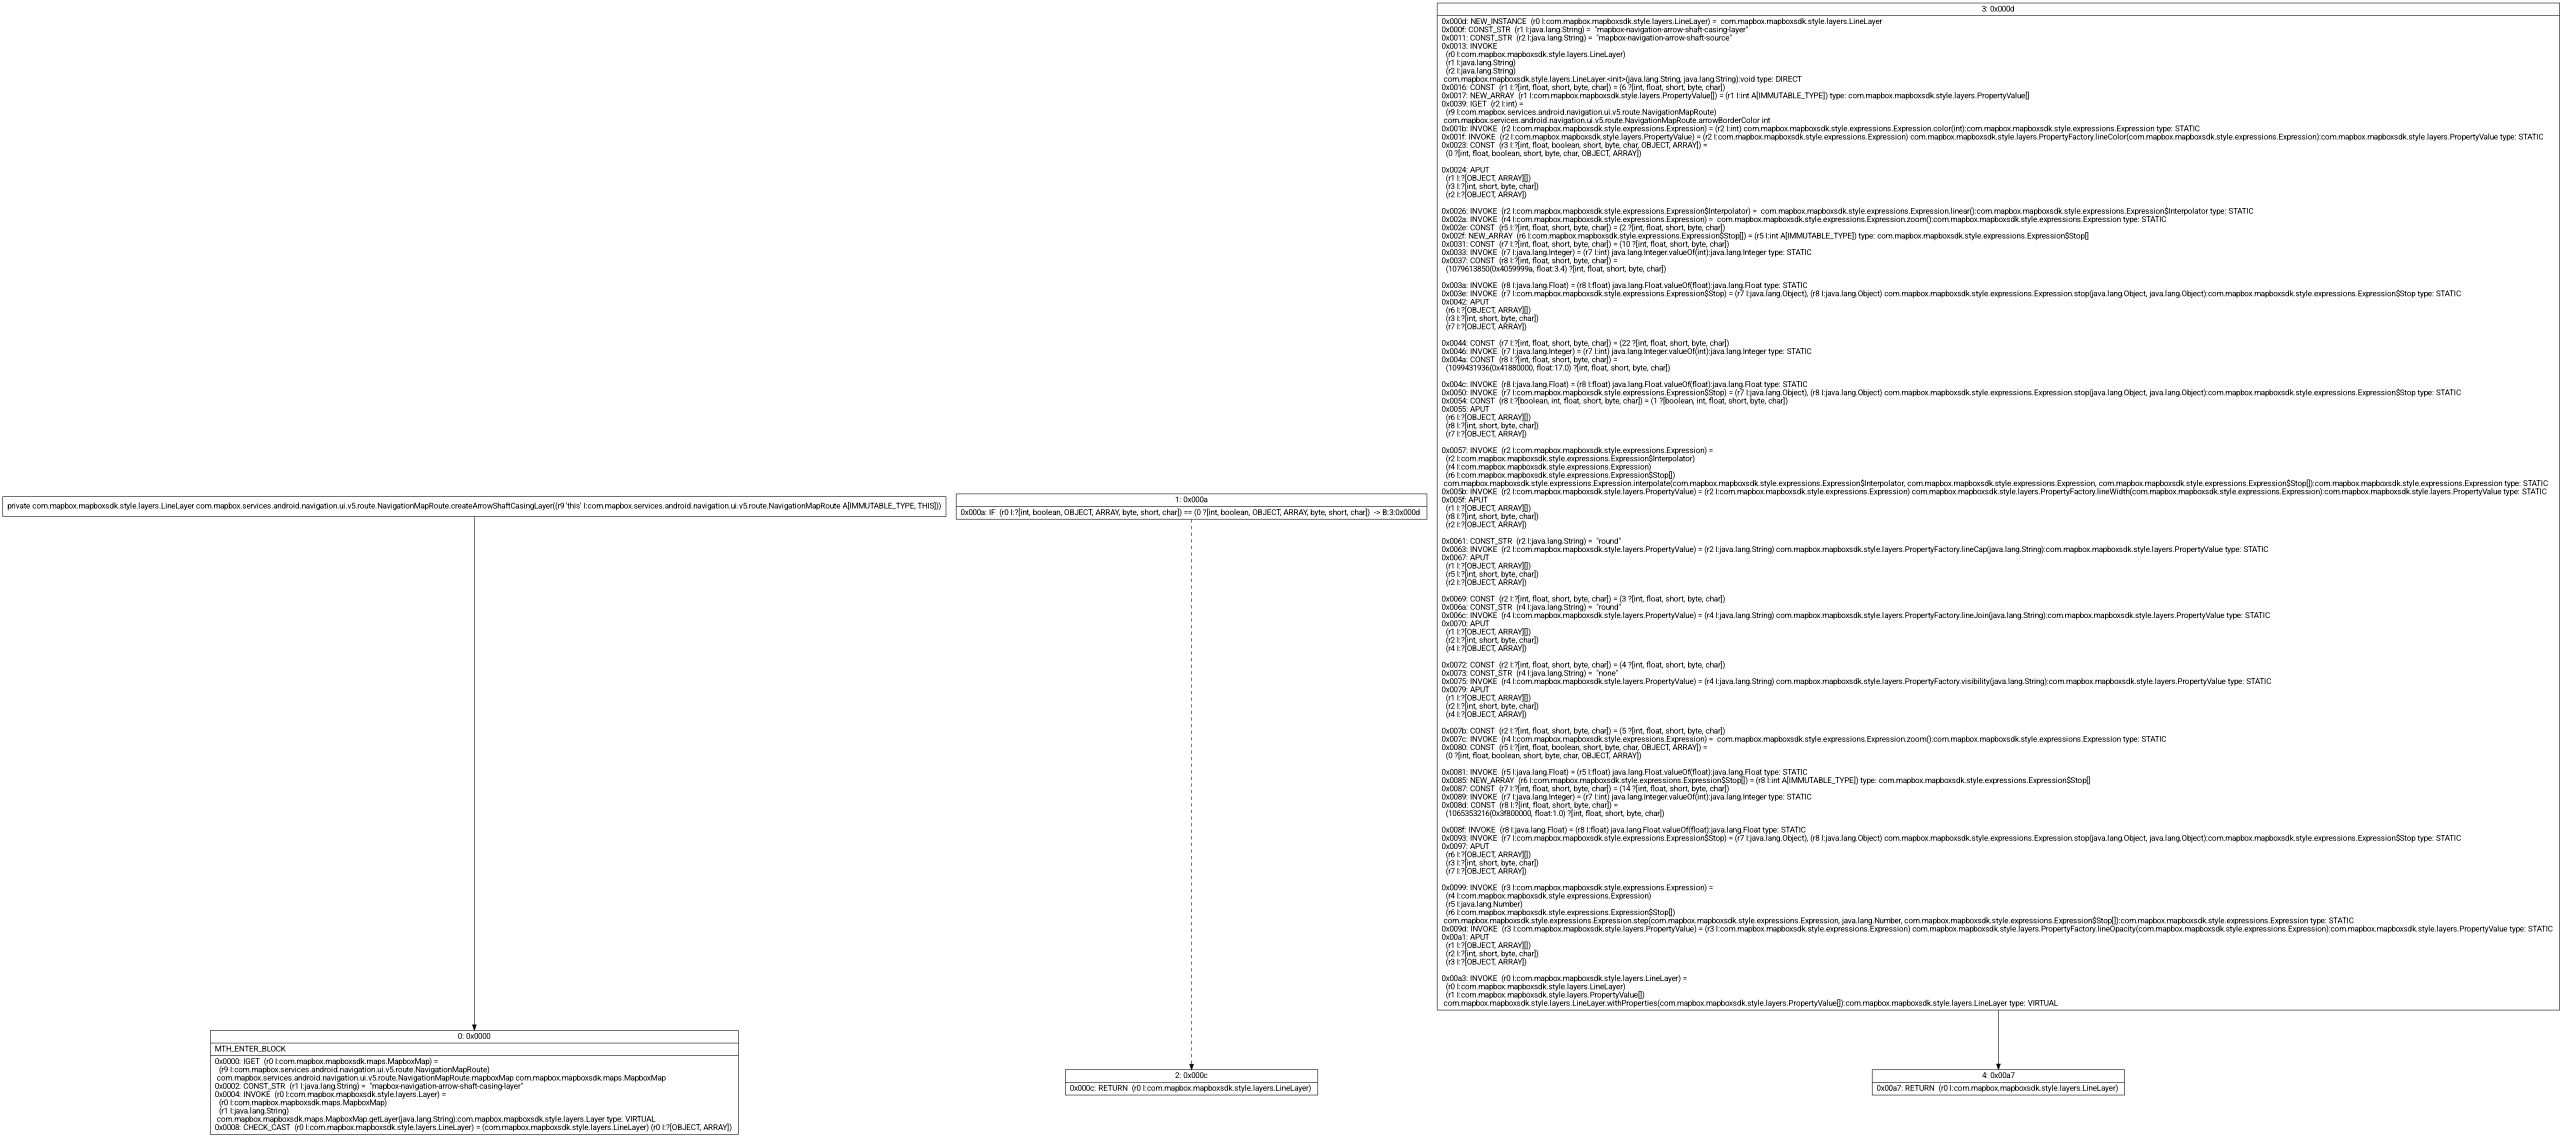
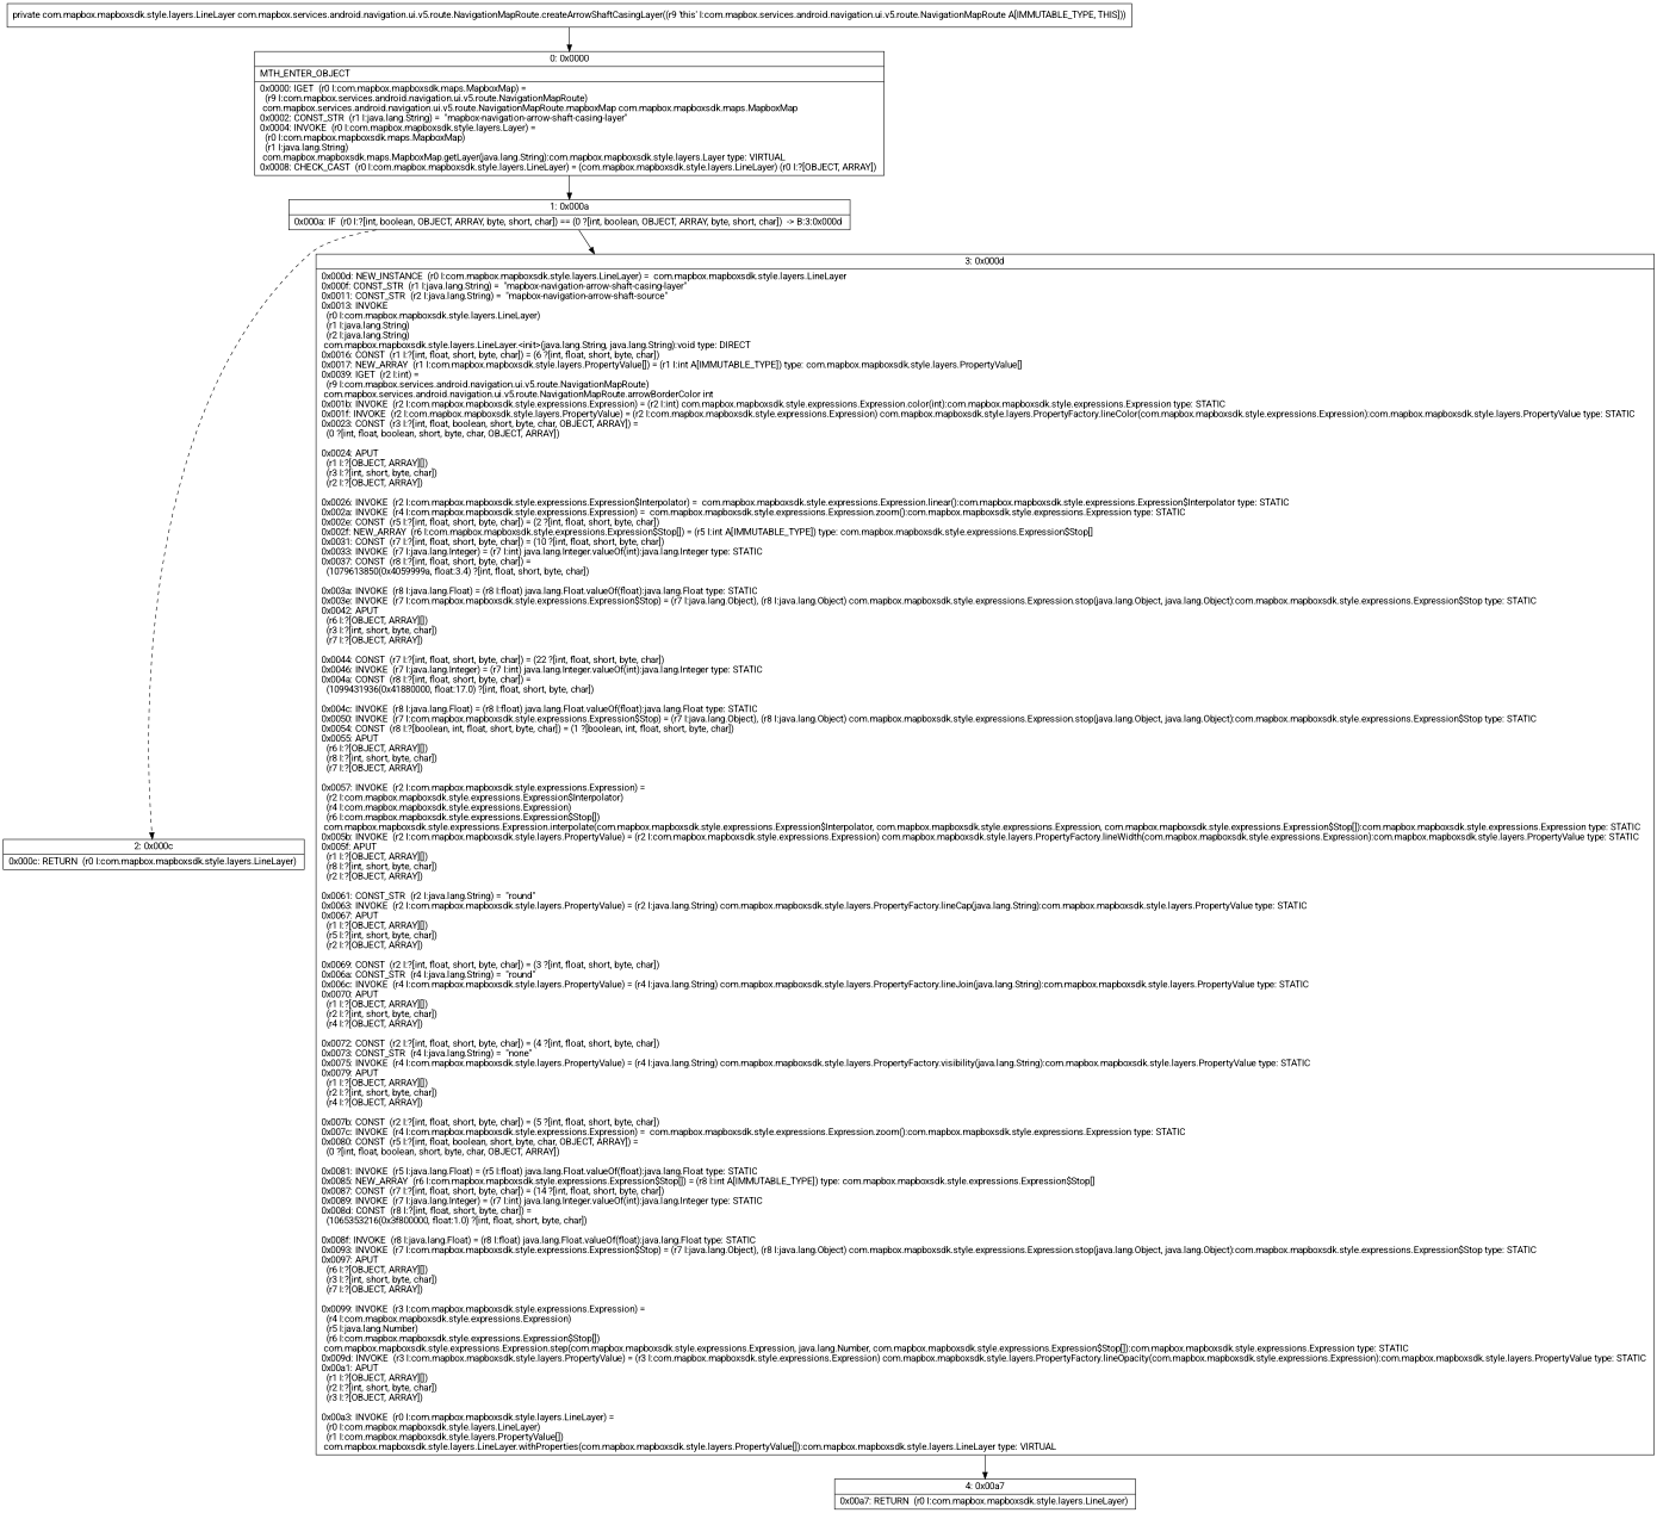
  digraph {
    fontname=Roboto
    node [fontname=Roboto shape=record]
    edge [fontname=Roboto]
-   n1 [label="{0\:\ 0x0000|MTH_ENTER_BLOCK\l|0x0000: IGET  (r0 I:com.mapbox.mapboxsdk.maps.MapboxMap) = \l  (r9 I:com.mapbox.services.android.navigation.ui.v5.route.NavigationMapRoute)\l com.mapbox.services.android.navigation.ui.v5.route.NavigationMapRoute.mapboxMap com.mapbox.mapboxsdk.maps.MapboxMap \l0x0002: CONST_STR  (r1 I:java.lang.String) =  \"mapbox\-navigation\-arrow\-shaft\-casing\-layer\" \l0x0004: INVOKE  (r0 I:com.mapbox.mapboxsdk.style.layers.Layer) = \l  (r0 I:com.mapbox.mapboxsdk.maps.MapboxMap)\l  (r1 I:java.lang.String)\l com.mapbox.mapboxsdk.maps.MapboxMap.getLayer(java.lang.String):com.mapbox.mapboxsdk.style.layers.Layer type: VIRTUAL \l0x0008: CHECK_CAST  (r0 I:com.mapbox.mapboxsdk.style.layers.LineLayer) = (com.mapbox.mapboxsdk.style.layers.LineLayer) (r0 I:?[OBJECT, ARRAY]) \l}"]
+   n1 [label="{0\:\ 0x0000|MTH_ENTER_OBJECT\l|0x0000: IGET  (r0 I:com.mapbox.mapboxsdk.maps.MapboxMap) = \l  (r9 I:com.mapbox.services.android.navigation.ui.v5.route.NavigationMapRoute)\l com.mapbox.services.android.navigation.ui.v5.route.NavigationMapRoute.mapboxMap com.mapbox.mapboxsdk.maps.MapboxMap \l0x0002: CONST_STR  (r1 I:java.lang.String) =  \"mapbox\-navigation\-arrow\-shaft\-casing\-layer\" \l0x0004: INVOKE  (r0 I:com.mapbox.mapboxsdk.style.layers.Layer) = \l  (r0 I:com.mapbox.mapboxsdk.maps.MapboxMap)\l  (r1 I:java.lang.String)\l com.mapbox.mapboxsdk.maps.MapboxMap.getLayer(java.lang.String):com.mapbox.mapboxsdk.style.layers.Layer type: VIRTUAL \l0x0008: CHECK_CAST  (r0 I:com.mapbox.mapboxsdk.style.layers.LineLayer) = (com.mapbox.mapboxsdk.style.layers.LineLayer) (r0 I:?[OBJECT, ARRAY]) \l}"]
    n2 [label="{1\:\ 0x000a|0x000a: IF  (r0 I:?[int, boolean, OBJECT, ARRAY, byte, short, char]) == (0 ?[int, boolean, OBJECT, ARRAY, byte, short, char])  \-\> B:3:0x000d \l}"]
    n3 [label="{2\:\ 0x000c|0x000c: RETURN  (r0 I:com.mapbox.mapboxsdk.style.layers.LineLayer) \l}"]
    n4 [label="{3\:\ 0x000d|0x000d: NEW_INSTANCE  (r0 I:com.mapbox.mapboxsdk.style.layers.LineLayer) =  com.mapbox.mapboxsdk.style.layers.LineLayer \l0x000f: CONST_STR  (r1 I:java.lang.String) =  \"mapbox\-navigation\-arrow\-shaft\-casing\-layer\" \l0x0011: CONST_STR  (r2 I:java.lang.String) =  \"mapbox\-navigation\-arrow\-shaft\-source\" \l0x0013: INVOKE  \l  (r0 I:com.mapbox.mapboxsdk.style.layers.LineLayer)\l  (r1 I:java.lang.String)\l  (r2 I:java.lang.String)\l com.mapbox.mapboxsdk.style.layers.LineLayer.\<init\>(java.lang.String, java.lang.String):void type: DIRECT \l0x0016: CONST  (r1 I:?[int, float, short, byte, char]) = (6 ?[int, float, short, byte, char]) \l0x0017: NEW_ARRAY  (r1 I:com.mapbox.mapboxsdk.style.layers.PropertyValue[]) = (r1 I:int A[IMMUTABLE_TYPE]) type: com.mapbox.mapboxsdk.style.layers.PropertyValue[] \l0x0039: IGET  (r2 I:int) = \l  (r9 I:com.mapbox.services.android.navigation.ui.v5.route.NavigationMapRoute)\l com.mapbox.services.android.navigation.ui.v5.route.NavigationMapRoute.arrowBorderColor int \l0x001b: INVOKE  (r2 I:com.mapbox.mapboxsdk.style.expressions.Expression) = (r2 I:int) com.mapbox.mapboxsdk.style.expressions.Expression.color(int):com.mapbox.mapboxsdk.style.expressions.Expression type: STATIC \l0x001f: INVOKE  (r2 I:com.mapbox.mapboxsdk.style.layers.PropertyValue) = (r2 I:com.mapbox.mapboxsdk.style.expressions.Expression) com.mapbox.mapboxsdk.style.layers.PropertyFactory.lineColor(com.mapbox.mapboxsdk.style.expressions.Expression):com.mapbox.mapboxsdk.style.layers.PropertyValue type: STATIC \l0x0023: CONST  (r3 I:?[int, float, boolean, short, byte, char, OBJECT, ARRAY]) = \l  (0 ?[int, float, boolean, short, byte, char, OBJECT, ARRAY])\l \l0x0024: APUT  \l  (r1 I:?[OBJECT, ARRAY][])\l  (r3 I:?[int, short, byte, char])\l  (r2 I:?[OBJECT, ARRAY])\l \l0x0026: INVOKE  (r2 I:com.mapbox.mapboxsdk.style.expressions.Expression$Interpolator) =  com.mapbox.mapboxsdk.style.expressions.Expression.linear():com.mapbox.mapboxsdk.style.expressions.Expression$Interpolator type: STATIC \l0x002a: INVOKE  (r4 I:com.mapbox.mapboxsdk.style.expressions.Expression) =  com.mapbox.mapboxsdk.style.expressions.Expression.zoom():com.mapbox.mapboxsdk.style.expressions.Expression type: STATIC \l0x002e: CONST  (r5 I:?[int, float, short, byte, char]) = (2 ?[int, float, short, byte, char]) \l0x002f: NEW_ARRAY  (r6 I:com.mapbox.mapboxsdk.style.expressions.Expression$Stop[]) = (r5 I:int A[IMMUTABLE_TYPE]) type: com.mapbox.mapboxsdk.style.expressions.Expression$Stop[] \l0x0031: CONST  (r7 I:?[int, float, short, byte, char]) = (10 ?[int, float, short, byte, char]) \l0x0033: INVOKE  (r7 I:java.lang.Integer) = (r7 I:int) java.lang.Integer.valueOf(int):java.lang.Integer type: STATIC \l0x0037: CONST  (r8 I:?[int, float, short, byte, char]) = \l  (1079613850(0x4059999a, float:3.4) ?[int, float, short, byte, char])\l \l0x003a: INVOKE  (r8 I:java.lang.Float) = (r8 I:float) java.lang.Float.valueOf(float):java.lang.Float type: STATIC \l0x003e: INVOKE  (r7 I:com.mapbox.mapboxsdk.style.expressions.Expression$Stop) = (r7 I:java.lang.Object), (r8 I:java.lang.Object) com.mapbox.mapboxsdk.style.expressions.Expression.stop(java.lang.Object, java.lang.Object):com.mapbox.mapboxsdk.style.expressions.Expression$Stop type: STATIC \l0x0042: APUT  \l  (r6 I:?[OBJECT, ARRAY][])\l  (r3 I:?[int, short, byte, char])\l  (r7 I:?[OBJECT, ARRAY])\l \l0x0044: CONST  (r7 I:?[int, float, short, byte, char]) = (22 ?[int, float, short, byte, char]) \l0x0046: INVOKE  (r7 I:java.lang.Integer) = (r7 I:int) java.lang.Integer.valueOf(int):java.lang.Integer type: STATIC \l0x004a: CONST  (r8 I:?[int, float, short, byte, char]) = \l  (1099431936(0x41880000, float:17.0) ?[int, float, short, byte, char])\l \l0x004c: INVOKE  (r8 I:java.lang.Float) = (r8 I:float) java.lang.Float.valueOf(float):java.lang.Float type: STATIC \l0x0050: INVOKE  (r7 I:com.mapbox.mapboxsdk.style.expressions.Expression$Stop) = (r7 I:java.lang.Object), (r8 I:java.lang.Object) com.mapbox.mapboxsdk.style.expressions.Expression.stop(java.lang.Object, java.lang.Object):com.mapbox.mapboxsdk.style.expressions.Expression$Stop type: STATIC \l0x0054: CONST  (r8 I:?[boolean, int, float, short, byte, char]) = (1 ?[boolean, int, float, short, byte, char]) \l0x0055: APUT  \l  (r6 I:?[OBJECT, ARRAY][])\l  (r8 I:?[int, short, byte, char])\l  (r7 I:?[OBJECT, ARRAY])\l \l0x0057: INVOKE  (r2 I:com.mapbox.mapboxsdk.style.expressions.Expression) = \l  (r2 I:com.mapbox.mapboxsdk.style.expressions.Expression$Interpolator)\l  (r4 I:com.mapbox.mapboxsdk.style.expressions.Expression)\l  (r6 I:com.mapbox.mapboxsdk.style.expressions.Expression$Stop[])\l com.mapbox.mapboxsdk.style.expressions.Expression.interpolate(com.mapbox.mapboxsdk.style.expressions.Expression$Interpolator, com.mapbox.mapboxsdk.style.expressions.Expression, com.mapbox.mapboxsdk.style.expressions.Expression$Stop[]):com.mapbox.mapboxsdk.style.expressions.Expression type: STATIC \l0x005b: INVOKE  (r2 I:com.mapbox.mapboxsdk.style.layers.PropertyValue) = (r2 I:com.mapbox.mapboxsdk.style.expressions.Expression) com.mapbox.mapboxsdk.style.layers.PropertyFactory.lineWidth(com.mapbox.mapboxsdk.style.expressions.Expression):com.mapbox.mapboxsdk.style.layers.PropertyValue type: STATIC \l0x005f: APUT  \l  (r1 I:?[OBJECT, ARRAY][])\l  (r8 I:?[int, short, byte, char])\l  (r2 I:?[OBJECT, ARRAY])\l \l0x0061: CONST_STR  (r2 I:java.lang.String) =  \"round\" \l0x0063: INVOKE  (r2 I:com.mapbox.mapboxsdk.style.layers.PropertyValue) = (r2 I:java.lang.String) com.mapbox.mapboxsdk.style.layers.PropertyFactory.lineCap(java.lang.String):com.mapbox.mapboxsdk.style.layers.PropertyValue type: STATIC \l0x0067: APUT  \l  (r1 I:?[OBJECT, ARRAY][])\l  (r5 I:?[int, short, byte, char])\l  (r2 I:?[OBJECT, ARRAY])\l \l0x0069: CONST  (r2 I:?[int, float, short, byte, char]) = (3 ?[int, float, short, byte, char]) \l0x006a: CONST_STR  (r4 I:java.lang.String) =  \"round\" \l0x006c: INVOKE  (r4 I:com.mapbox.mapboxsdk.style.layers.PropertyValue) = (r4 I:java.lang.String) com.mapbox.mapboxsdk.style.layers.PropertyFactory.lineJoin(java.lang.String):com.mapbox.mapboxsdk.style.layers.PropertyValue type: STATIC \l0x0070: APUT  \l  (r1 I:?[OBJECT, ARRAY][])\l  (r2 I:?[int, short, byte, char])\l  (r4 I:?[OBJECT, ARRAY])\l \l0x0072: CONST  (r2 I:?[int, float, short, byte, char]) = (4 ?[int, float, short, byte, char]) \l0x0073: CONST_STR  (r4 I:java.lang.String) =  \"none\" \l0x0075: INVOKE  (r4 I:com.mapbox.mapboxsdk.style.layers.PropertyValue) = (r4 I:java.lang.String) com.mapbox.mapboxsdk.style.layers.PropertyFactory.visibility(java.lang.String):com.mapbox.mapboxsdk.style.layers.PropertyValue type: STATIC \l0x0079: APUT  \l  (r1 I:?[OBJECT, ARRAY][])\l  (r2 I:?[int, short, byte, char])\l  (r4 I:?[OBJECT, ARRAY])\l \l0x007b: CONST  (r2 I:?[int, float, short, byte, char]) = (5 ?[int, float, short, byte, char]) \l0x007c: INVOKE  (r4 I:com.mapbox.mapboxsdk.style.expressions.Expression) =  com.mapbox.mapboxsdk.style.expressions.Expression.zoom():com.mapbox.mapboxsdk.style.expressions.Expression type: STATIC \l0x0080: CONST  (r5 I:?[int, float, boolean, short, byte, char, OBJECT, ARRAY]) = \l  (0 ?[int, float, boolean, short, byte, char, OBJECT, ARRAY])\l \l0x0081: INVOKE  (r5 I:java.lang.Float) = (r5 I:float) java.lang.Float.valueOf(float):java.lang.Float type: STATIC \l0x0085: NEW_ARRAY  (r6 I:com.mapbox.mapboxsdk.style.expressions.Expression$Stop[]) = (r8 I:int A[IMMUTABLE_TYPE]) type: com.mapbox.mapboxsdk.style.expressions.Expression$Stop[] \l0x0087: CONST  (r7 I:?[int, float, short, byte, char]) = (14 ?[int, float, short, byte, char]) \l0x0089: INVOKE  (r7 I:java.lang.Integer) = (r7 I:int) java.lang.Integer.valueOf(int):java.lang.Integer type: STATIC \l0x008d: CONST  (r8 I:?[int, float, short, byte, char]) = \l  (1065353216(0x3f800000, float:1.0) ?[int, float, short, byte, char])\l \l0x008f: INVOKE  (r8 I:java.lang.Float) = (r8 I:float) java.lang.Float.valueOf(float):java.lang.Float type: STATIC \l0x0093: INVOKE  (r7 I:com.mapbox.mapboxsdk.style.expressions.Expression$Stop) = (r7 I:java.lang.Object), (r8 I:java.lang.Object) com.mapbox.mapboxsdk.style.expressions.Expression.stop(java.lang.Object, java.lang.Object):com.mapbox.mapboxsdk.style.expressions.Expression$Stop type: STATIC \l0x0097: APUT  \l  (r6 I:?[OBJECT, ARRAY][])\l  (r3 I:?[int, short, byte, char])\l  (r7 I:?[OBJECT, ARRAY])\l \l0x0099: INVOKE  (r3 I:com.mapbox.mapboxsdk.style.expressions.Expression) = \l  (r4 I:com.mapbox.mapboxsdk.style.expressions.Expression)\l  (r5 I:java.lang.Number)\l  (r6 I:com.mapbox.mapboxsdk.style.expressions.Expression$Stop[])\l com.mapbox.mapboxsdk.style.expressions.Expression.step(com.mapbox.mapboxsdk.style.expressions.Expression, java.lang.Number, com.mapbox.mapboxsdk.style.expressions.Expression$Stop[]):com.mapbox.mapboxsdk.style.expressions.Expression type: STATIC \l0x009d: INVOKE  (r3 I:com.mapbox.mapboxsdk.style.layers.PropertyValue) = (r3 I:com.mapbox.mapboxsdk.style.expressions.Expression) com.mapbox.mapboxsdk.style.layers.PropertyFactory.lineOpacity(com.mapbox.mapboxsdk.style.expressions.Expression):com.mapbox.mapboxsdk.style.layers.PropertyValue type: STATIC \l0x00a1: APUT  \l  (r1 I:?[OBJECT, ARRAY][])\l  (r2 I:?[int, short, byte, char])\l  (r3 I:?[OBJECT, ARRAY])\l \l0x00a3: INVOKE  (r0 I:com.mapbox.mapboxsdk.style.layers.LineLayer) = \l  (r0 I:com.mapbox.mapboxsdk.style.layers.LineLayer)\l  (r1 I:com.mapbox.mapboxsdk.style.layers.PropertyValue[])\l com.mapbox.mapboxsdk.style.layers.LineLayer.withProperties(com.mapbox.mapboxsdk.style.layers.PropertyValue[]):com.mapbox.mapboxsdk.style.layers.LineLayer type: VIRTUAL \l}"]
    n5 [label="{4\:\ 0x00a7|0x00a7: RETURN  (r0 I:com.mapbox.mapboxsdk.style.layers.LineLayer) \l}"]
    n6 [label="{private com.mapbox.mapboxsdk.style.layers.LineLayer com.mapbox.services.android.navigation.ui.v5.route.NavigationMapRoute.createArrowShaftCasingLayer((r9 'this' I:com.mapbox.services.android.navigation.ui.v5.route.NavigationMapRoute A[IMMUTABLE_TYPE, THIS])) }"]
+   n1 -> n2
    n2 -> n3 [style=dashed]
+   n2 -> n4
    n4 -> n5
    n6 -> n1
  }
